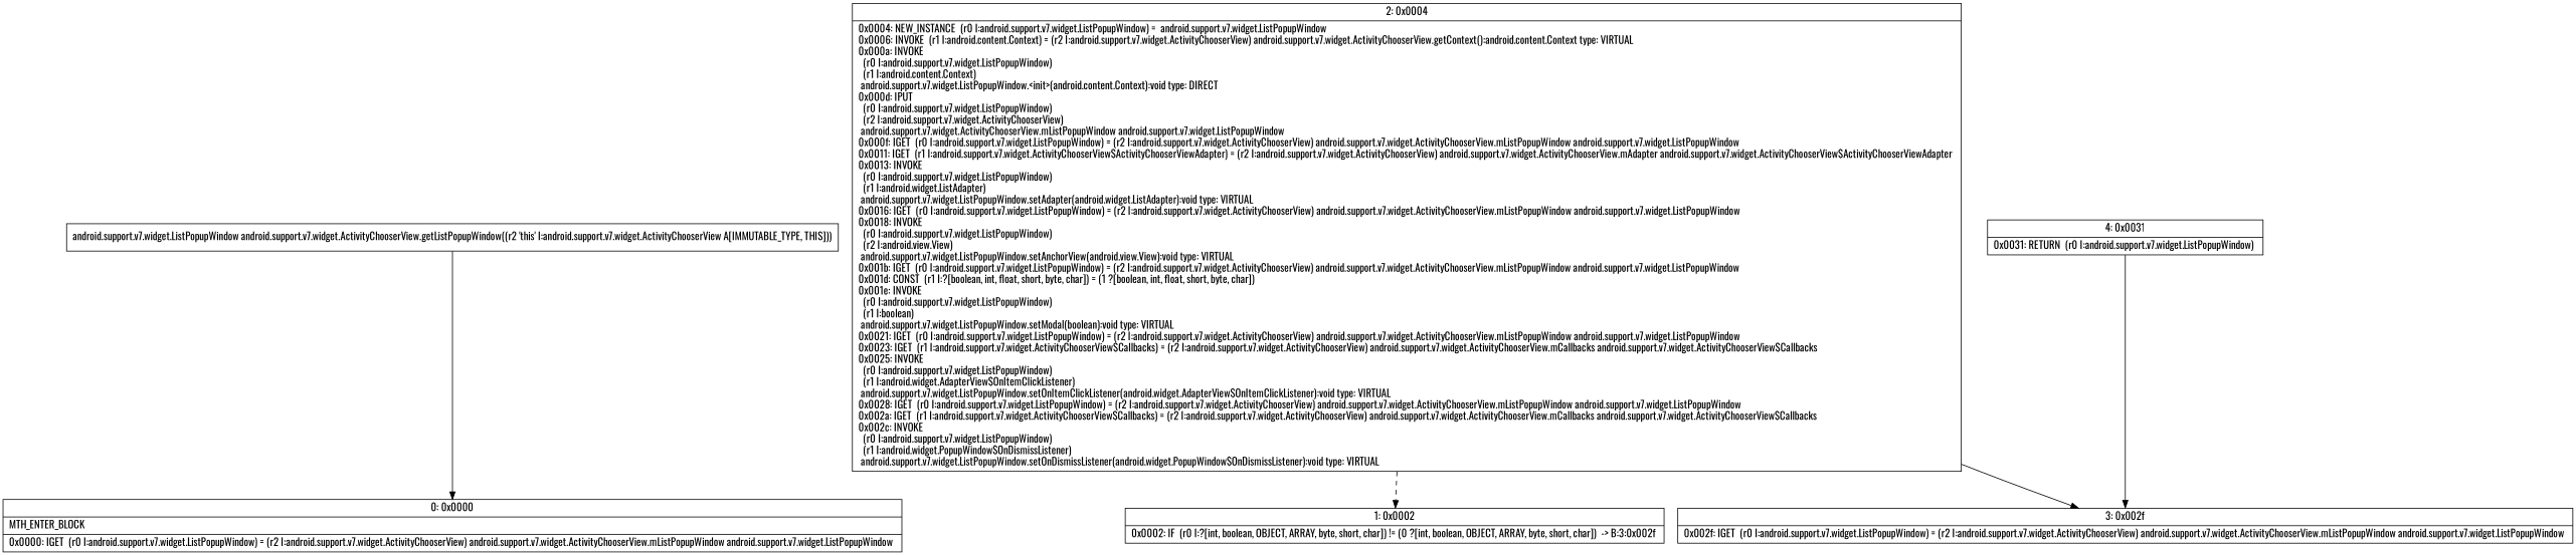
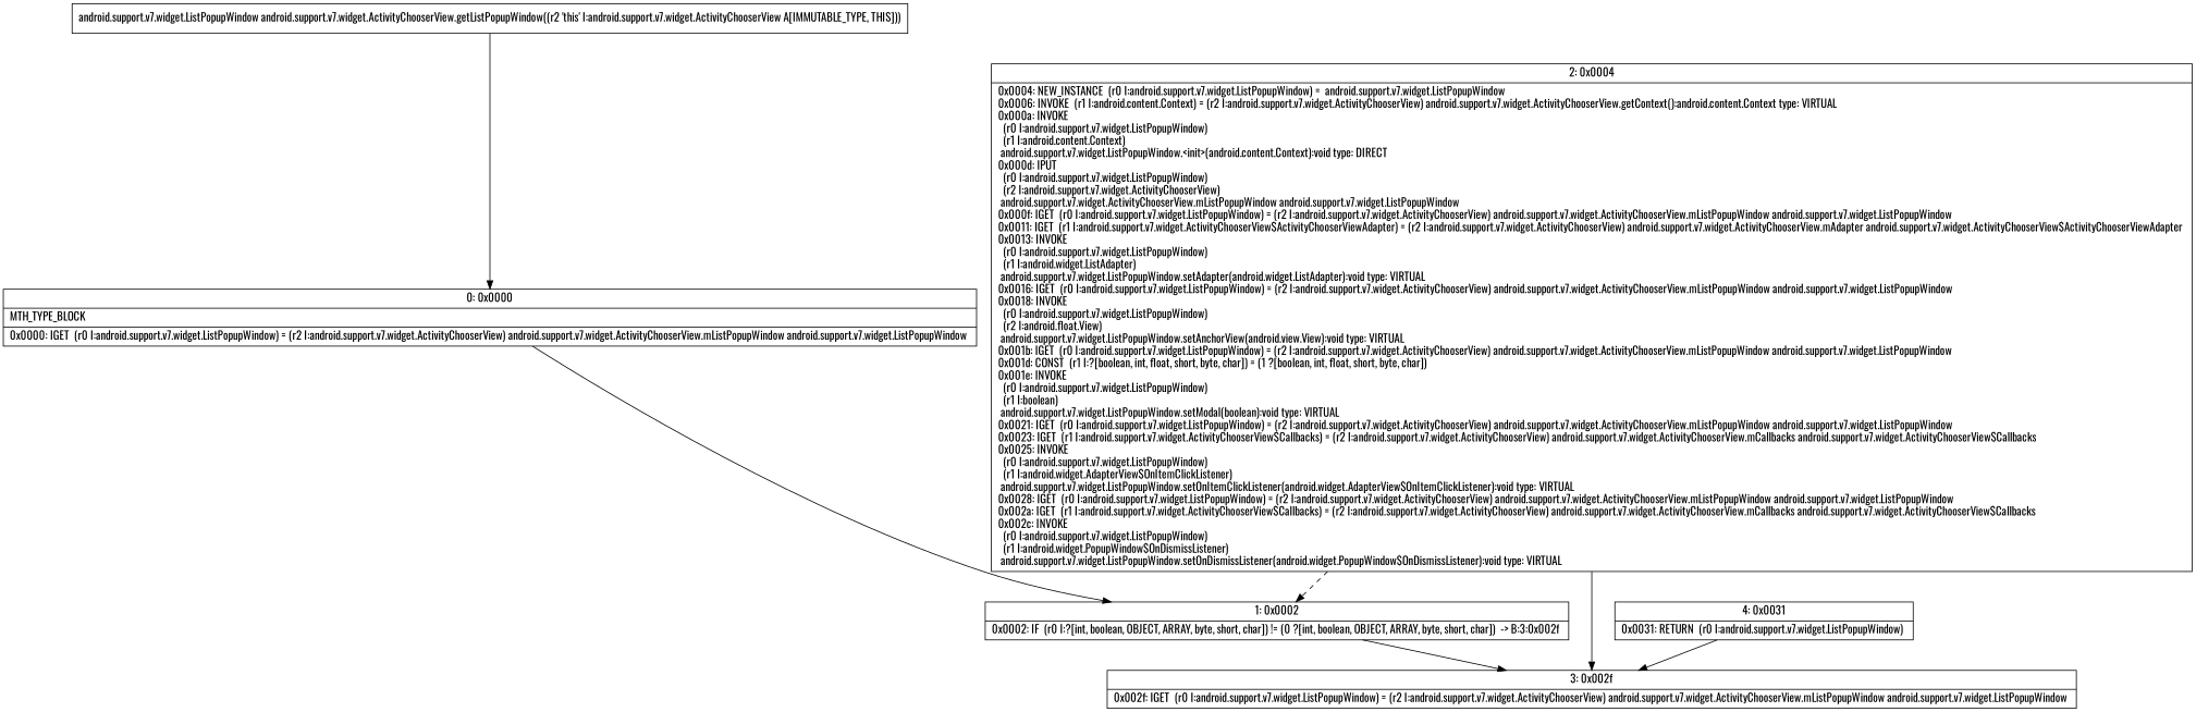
  digraph {
    fontname=Oswald
    node [fontname=Oswald shape=record]
    edge [fontname=Oswald]
-   n1 [label="{0\:\ 0x0000|MTH_ENTER_BLOCK\l|0x0000: IGET  (r0 I:android.support.v7.widget.ListPopupWindow) = (r2 I:android.support.v7.widget.ActivityChooserView) android.support.v7.widget.ActivityChooserView.mListPopupWindow android.support.v7.widget.ListPopupWindow \l}"]
+   n1 [label="{0\:\ 0x0000|MTH_TYPE_BLOCK\l|0x0000: IGET  (r0 I:android.support.v7.widget.ListPopupWindow) = (r2 I:android.support.v7.widget.ActivityChooserView) android.support.v7.widget.ActivityChooserView.mListPopupWindow android.support.v7.widget.ListPopupWindow \l}"]
    n2 [label="{1\:\ 0x0002|0x0002: IF  (r0 I:?[int, boolean, OBJECT, ARRAY, byte, short, char]) != (0 ?[int, boolean, OBJECT, ARRAY, byte, short, char])  \-\> B:3:0x002f \l}"]
    n3 [label="{3\:\ 0x002f|0x002f: IGET  (r0 I:android.support.v7.widget.ListPopupWindow) = (r2 I:android.support.v7.widget.ActivityChooserView) android.support.v7.widget.ActivityChooserView.mListPopupWindow android.support.v7.widget.ListPopupWindow \l}"]
-   n4 [label="{2\:\ 0x0004|0x0004: NEW_INSTANCE  (r0 I:android.support.v7.widget.ListPopupWindow) =  android.support.v7.widget.ListPopupWindow \l0x0006: INVOKE  (r1 I:android.content.Context) = (r2 I:android.support.v7.widget.ActivityChooserView) android.support.v7.widget.ActivityChooserView.getContext():android.content.Context type: VIRTUAL \l0x000a: INVOKE  \l  (r0 I:android.support.v7.widget.ListPopupWindow)\l  (r1 I:android.content.Context)\l android.support.v7.widget.ListPopupWindow.\<init\>(android.content.Context):void type: DIRECT \l0x000d: IPUT  \l  (r0 I:android.support.v7.widget.ListPopupWindow)\l  (r2 I:android.support.v7.widget.ActivityChooserView)\l android.support.v7.widget.ActivityChooserView.mListPopupWindow android.support.v7.widget.ListPopupWindow \l0x000f: IGET  (r0 I:android.support.v7.widget.ListPopupWindow) = (r2 I:android.support.v7.widget.ActivityChooserView) android.support.v7.widget.ActivityChooserView.mListPopupWindow android.support.v7.widget.ListPopupWindow \l0x0011: IGET  (r1 I:android.support.v7.widget.ActivityChooserView$ActivityChooserViewAdapter) = (r2 I:android.support.v7.widget.ActivityChooserView) android.support.v7.widget.ActivityChooserView.mAdapter android.support.v7.widget.ActivityChooserView$ActivityChooserViewAdapter \l0x0013: INVOKE  \l  (r0 I:android.support.v7.widget.ListPopupWindow)\l  (r1 I:android.widget.ListAdapter)\l android.support.v7.widget.ListPopupWindow.setAdapter(android.widget.ListAdapter):void type: VIRTUAL \l0x0016: IGET  (r0 I:android.support.v7.widget.ListPopupWindow) = (r2 I:android.support.v7.widget.ActivityChooserView) android.support.v7.widget.ActivityChooserView.mListPopupWindow android.support.v7.widget.ListPopupWindow \l0x0018: INVOKE  \l  (r0 I:android.support.v7.widget.ListPopupWindow)\l  (r2 I:android.view.View)\l android.support.v7.widget.ListPopupWindow.setAnchorView(android.view.View):void type: VIRTUAL \l0x001b: IGET  (r0 I:android.support.v7.widget.ListPopupWindow) = (r2 I:android.support.v7.widget.ActivityChooserView) android.support.v7.widget.ActivityChooserView.mListPopupWindow android.support.v7.widget.ListPopupWindow \l0x001d: CONST  (r1 I:?[boolean, int, float, short, byte, char]) = (1 ?[boolean, int, float, short, byte, char]) \l0x001e: INVOKE  \l  (r0 I:android.support.v7.widget.ListPopupWindow)\l  (r1 I:boolean)\l android.support.v7.widget.ListPopupWindow.setModal(boolean):void type: VIRTUAL \l0x0021: IGET  (r0 I:android.support.v7.widget.ListPopupWindow) = (r2 I:android.support.v7.widget.ActivityChooserView) android.support.v7.widget.ActivityChooserView.mListPopupWindow android.support.v7.widget.ListPopupWindow \l0x0023: IGET  (r1 I:android.support.v7.widget.ActivityChooserView$Callbacks) = (r2 I:android.support.v7.widget.ActivityChooserView) android.support.v7.widget.ActivityChooserView.mCallbacks android.support.v7.widget.ActivityChooserView$Callbacks \l0x0025: INVOKE  \l  (r0 I:android.support.v7.widget.ListPopupWindow)\l  (r1 I:android.widget.AdapterView$OnItemClickListener)\l android.support.v7.widget.ListPopupWindow.setOnItemClickListener(android.widget.AdapterView$OnItemClickListener):void type: VIRTUAL \l0x0028: IGET  (r0 I:android.support.v7.widget.ListPopupWindow) = (r2 I:android.support.v7.widget.ActivityChooserView) android.support.v7.widget.ActivityChooserView.mListPopupWindow android.support.v7.widget.ListPopupWindow \l0x002a: IGET  (r1 I:android.support.v7.widget.ActivityChooserView$Callbacks) = (r2 I:android.support.v7.widget.ActivityChooserView) android.support.v7.widget.ActivityChooserView.mCallbacks android.support.v7.widget.ActivityChooserView$Callbacks \l0x002c: INVOKE  \l  (r0 I:android.support.v7.widget.ListPopupWindow)\l  (r1 I:android.widget.PopupWindow$OnDismissListener)\l android.support.v7.widget.ListPopupWindow.setOnDismissListener(android.widget.PopupWindow$OnDismissListener):void type: VIRTUAL \l}"]
+   n4 [label="{2\:\ 0x0004|0x0004: NEW_INSTANCE  (r0 I:android.support.v7.widget.ListPopupWindow) =  android.support.v7.widget.ListPopupWindow \l0x0006: INVOKE  (r1 I:android.content.Context) = (r2 I:android.support.v7.widget.ActivityChooserView) android.support.v7.widget.ActivityChooserView.getContext():android.content.Context type: VIRTUAL \l0x000a: INVOKE  \l  (r0 I:android.support.v7.widget.ListPopupWindow)\l  (r1 I:android.content.Context)\l android.support.v7.widget.ListPopupWindow.\<init\>(android.content.Context):void type: DIRECT \l0x000d: IPUT  \l  (r0 I:android.support.v7.widget.ListPopupWindow)\l  (r2 I:android.support.v7.widget.ActivityChooserView)\l android.support.v7.widget.ActivityChooserView.mListPopupWindow android.support.v7.widget.ListPopupWindow \l0x000f: IGET  (r0 I:android.support.v7.widget.ListPopupWindow) = (r2 I:android.support.v7.widget.ActivityChooserView) android.support.v7.widget.ActivityChooserView.mListPopupWindow android.support.v7.widget.ListPopupWindow \l0x0011: IGET  (r1 I:android.support.v7.widget.ActivityChooserView$ActivityChooserViewAdapter) = (r2 I:android.support.v7.widget.ActivityChooserView) android.support.v7.widget.ActivityChooserView.mAdapter android.support.v7.widget.ActivityChooserView$ActivityChooserViewAdapter \l0x0013: INVOKE  \l  (r0 I:android.support.v7.widget.ListPopupWindow)\l  (r1 I:android.widget.ListAdapter)\l android.support.v7.widget.ListPopupWindow.setAdapter(android.widget.ListAdapter):void type: VIRTUAL \l0x0016: IGET  (r0 I:android.support.v7.widget.ListPopupWindow) = (r2 I:android.support.v7.widget.ActivityChooserView) android.support.v7.widget.ActivityChooserView.mListPopupWindow android.support.v7.widget.ListPopupWindow \l0x0018: INVOKE  \l  (r0 I:android.support.v7.widget.ListPopupWindow)\l  (r2 I:android.float.View)\l android.support.v7.widget.ListPopupWindow.setAnchorView(android.view.View):void type: VIRTUAL \l0x001b: IGET  (r0 I:android.support.v7.widget.ListPopupWindow) = (r2 I:android.support.v7.widget.ActivityChooserView) android.support.v7.widget.ActivityChooserView.mListPopupWindow android.support.v7.widget.ListPopupWindow \l0x001d: CONST  (r1 I:?[boolean, int, float, short, byte, char]) = (1 ?[boolean, int, float, short, byte, char]) \l0x001e: INVOKE  \l  (r0 I:android.support.v7.widget.ListPopupWindow)\l  (r1 I:boolean)\l android.support.v7.widget.ListPopupWindow.setModal(boolean):void type: VIRTUAL \l0x0021: IGET  (r0 I:android.support.v7.widget.ListPopupWindow) = (r2 I:android.support.v7.widget.ActivityChooserView) android.support.v7.widget.ActivityChooserView.mListPopupWindow android.support.v7.widget.ListPopupWindow \l0x0023: IGET  (r1 I:android.support.v7.widget.ActivityChooserView$Callbacks) = (r2 I:android.support.v7.widget.ActivityChooserView) android.support.v7.widget.ActivityChooserView.mCallbacks android.support.v7.widget.ActivityChooserView$Callbacks \l0x0025: INVOKE  \l  (r0 I:android.support.v7.widget.ListPopupWindow)\l  (r1 I:android.widget.AdapterView$OnItemClickListener)\l android.support.v7.widget.ListPopupWindow.setOnItemClickListener(android.widget.AdapterView$OnItemClickListener):void type: VIRTUAL \l0x0028: IGET  (r0 I:android.support.v7.widget.ListPopupWindow) = (r2 I:android.support.v7.widget.ActivityChooserView) android.support.v7.widget.ActivityChooserView.mListPopupWindow android.support.v7.widget.ListPopupWindow \l0x002a: IGET  (r1 I:android.support.v7.widget.ActivityChooserView$Callbacks) = (r2 I:android.support.v7.widget.ActivityChooserView) android.support.v7.widget.ActivityChooserView.mCallbacks android.support.v7.widget.ActivityChooserView$Callbacks \l0x002c: INVOKE  \l  (r0 I:android.support.v7.widget.ListPopupWindow)\l  (r1 I:android.widget.PopupWindow$OnDismissListener)\l android.support.v7.widget.ListPopupWindow.setOnDismissListener(android.widget.PopupWindow$OnDismissListener):void type: VIRTUAL \l}"]
    n5 [label="{4\:\ 0x0031|0x0031: RETURN  (r0 I:android.support.v7.widget.ListPopupWindow) \l}"]
    n6 [label="{android.support.v7.widget.ListPopupWindow android.support.v7.widget.ActivityChooserView.getListPopupWindow((r2 'this' I:android.support.v7.widget.ActivityChooserView A[IMMUTABLE_TYPE, THIS])) }"]
+   n1 -> n2
+   n2 -> n3
    n4 -> n2 [style=dashed]
    n4 -> n3
    n5 -> n3
    n6 -> n1
  }
